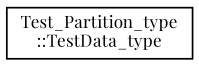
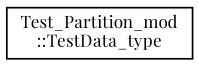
  digraph {
    rankdir=LR
    fontname="Playfair Display"
-   n1 [color=black fillcolor=white fontname="Playfair Display" fontsize=10 height=0.2 label="Test_Partition_type\l::TestData_type" shape=record style=filled width=0.4]
+   n1 [color=black fillcolor=white fontname="Playfair Display" fontsize=10 height=0.2 label="Test_Partition_mod\l::TestData_type" shape=record style=filled width=0.4]
  }
